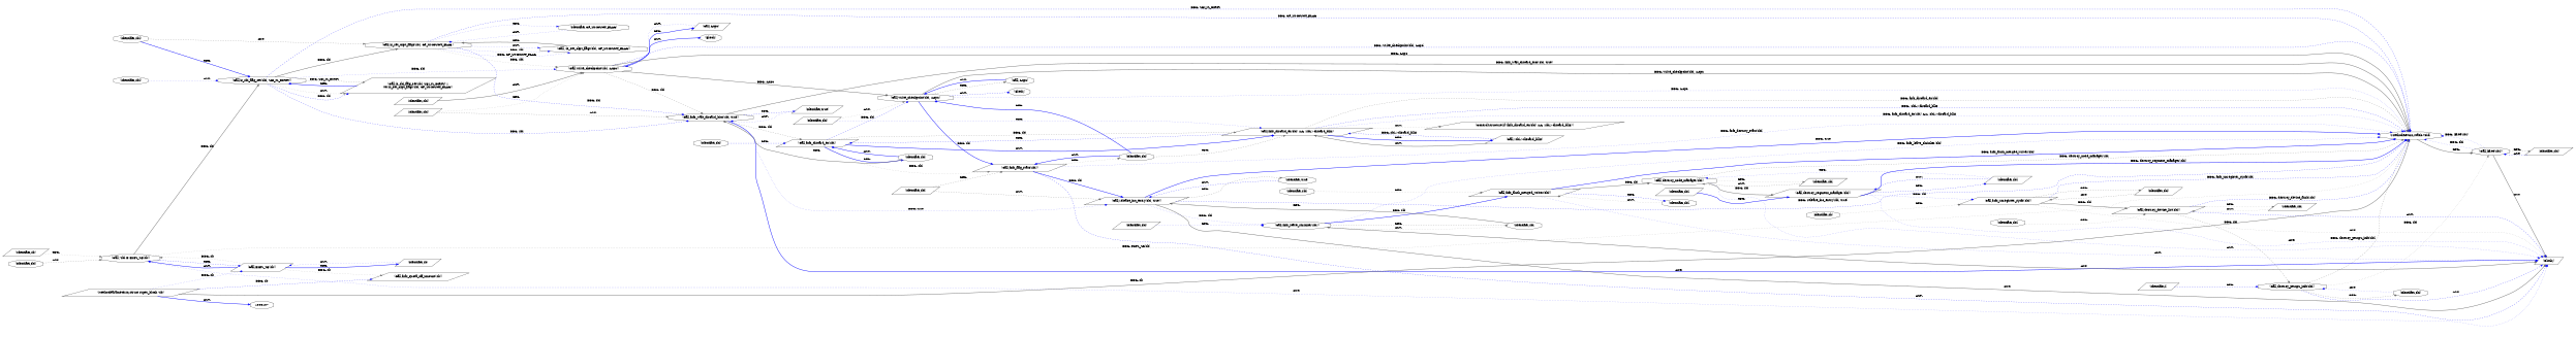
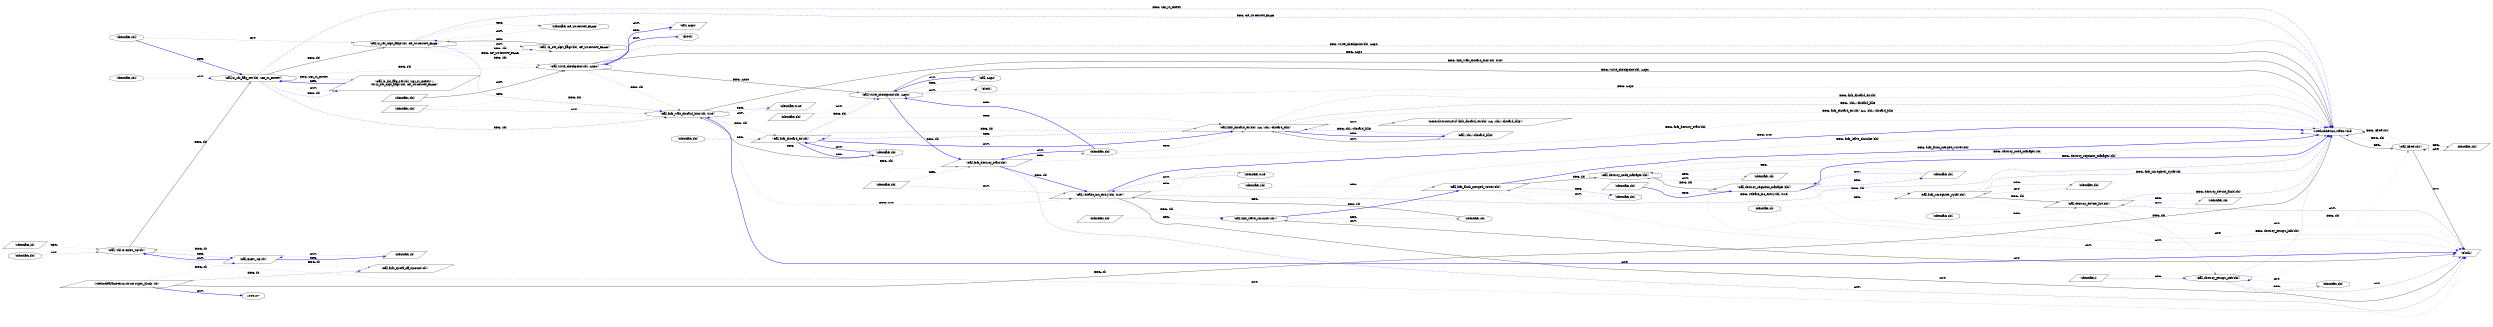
  digraph {
    rankdir=LR
    node [shape=parallelogram]
    edge [arrowhead=diamond color=blue style=dashed]
    n1 [label="(Call,write_checkpoint(sbi, &cpc))" shape=octagon]
    n2 [label="(Call,f2fs_wait_discard_bios(sbi, true))" shape=octagon]
    n3 [label="(Call,write_checkpoint(sbi, &cpc))" shape=octagon]
    n4 [label="(Block,)" shape=octagon]
    n5 [label="(Call,&cpc)"]
    n6 [label="(MethodReturn,static void)" shape=octagon]
    n7 [label="(Block,)"]
    n8 [label="(Call,f2fs_discard_en(sbi))"]
    n9 [label="(Call,release_ino_entry(sbi, true))"]
    n10 [label="(Identifier,true)"]
-   n11 [label="(Call,f2fs_flag_stats(sbi))"]
+   n11 [label="(Call,f2fs_destroy_stats(sbi))"]
    n12 [label="(Block,)" shape=octagon]
    n13 [label="(Call,&cpc)" shape=octagon]
    n14 [label="(Call,kfree(sbi))" shape=octagon]
    n15 [label="(Call,is_set_ckpt_flags(sbi, CP_UMOUNT_FLAG))" shape=octagon]
    n16 [label="(Identifier,CP_UMOUNT_FLAG)" shape=octagon]
    n17 [label="(Call,!is_set_ckpt_flags(sbi, CP_UMOUNT_FLAG))" shape=octagon]
    n18 [label="(Call,is_sbi_flag_set(sbi, SBI_IS_DIRTY))" shape=octagon]
    n19 [label="(Call,is_sbi_flag_set(sbi, SBI_IS_DIRTY) ||\n\t\t\t!is_set_ckpt_flags(sbi, CP_UMOUNT_FLAG))"]
    n20 [label="(Call,*sbi = F2FS_SB(sb))" shape=octagon]
    n21 [label="(Call,F2FS_SB(sb))"]
    n22 [label="(Identifier,sb)"]
    n23 [label="(Call,f2fs_quota_off_umount(sb))"]
    n24 [label="(MethodParameterIn,struct super_block *sb)"]
    1000107 [shape=octagon]
    n26 [label="(Call,f2fs_discard_en(sbi) && !sbi->discard_blks)"]
    n27 [label="(Identifier,sbi)" shape=octagon]
    n28 [label="(Call,f2fs_leave_shrinker(sbi))" shape=octagon]
    n29 [label="(Identifier,true)" shape=octagon]
    n30 [label="(Call,!sbi->discard_blks)"]
    n31 [label="(ControlStructure,if (f2fs_discard_en(sbi) && !sbi->discard_blks))"]
    n32 [label="(Identifier,sbi)" shape=octagon]
    n33 [label="(Call,f2fs_flush_merged_writes(sbi))"]
    n34 [label="(Identifier,sbi)" shape=octagon]
    n35 [label="(Call,destroy_node_manager(sbi))" shape=octagon]
    n36 [label="(Identifier,sbi)" shape=octagon]
    n37 [label="(Call,destroy_segment_manager(sbi))"]
    n38 [label="(Identifier,sbi)"]
    n39 [label="(Call,f2fs_unregister_sysfs(sbi))"]
    n40 [label="(Identifier,sbi)"]
    n41 [label="(Call,destroy_device_list(sbi))"]
    n42 [label="(Identifier,sbi)"]
    n43 [label="(Call,destroy_percpu_info(sbi))" shape=octagon]
    n44 [label="(Identifier,sbi)"]
    n45 [label="(Identifier,sbi)" shape=octagon]
    n46 [label="(Identifier,sbi)"]
    n47 [label="(Identifier,sbi)" shape=octagon]
    n48 [label="(Identifier,i)"]
    n49 [label="(Identifier,sb)"]
    n50 [label="(Identifier,sbi)"]
    n51 [label="(Identifier,sb)" shape=octagon]
    n52 [label="(Identifier,sbi)"]
    n53 [label="(Identifier,sbi)"]
    n54 [label="(Identifier,sbi)" shape=octagon]
    n55 [label="(Identifier,sbi)" shape=octagon]
    n56 [label="(Identifier,sbi)"]
    n57 [label="(Identifier,sbi)" shape=octagon]
    n58 [label="(Identifier,sbi)"]
    n59 [label="(Identifier,sbi)"]
    n60 [label="(Identifier,sbi)" shape=octagon]
    n61 [label="(Identifier,sbi)" shape=octagon]
    n1 -> n2 [color=gray40 label="DDG: sbi"]
    n1 -> n3 [color=gray40 label="DDG: &cpc" style=bold]
    n1 -> n4 [arrowhead=normal label="AST: " style=bold]
    n1 -> n5 [label="CFG: " style=bold]
    n1 -> n6 [arrowhead=normal label="DDG: write_checkpoint(sbi, &cpc)"]
    n1 -> n6 [color=gray40 label="DDG: &cpc" style=bold]
    n2 -> n6 [color=gray40 label="DDG: f2fs_wait_discard_bios(sbi, true)" style=bold]
    n2 -> n7 [arrowhead=normal label="AST: " style=bold]
    n2 -> n8 [color=gray40 label="DDG: sbi"]
    n2 -> n9 [label="DDG: true" style=dotted]
    n2 -> n10 [arrowhead=normal label="CFG: "]
    n3 -> n6 [color=gray40 label="DDG: write_checkpoint(sbi, &cpc)" style=bold]
    n3 -> n6 [arrowhead=normal label="DDG: &cpc" style=dotted]
    n3 -> n11 [arrowhead=normal label="DDG: sbi" style=bold]
    n3 -> n12 [label="AST: "]
    n3 -> n13 [color=gray40 label="CFG: "]
    n5 -> n1 [arrowhead=normal label="AST: " style=dotted]
    n6 -> n14 [color=gray40 label="CFG: " style=bold]
    n8 -> n3 [label="DDG: sbi"]
    n8 -> n11 [arrowhead=normal color=gray40 label="DDG: sbi" style=dotted]
    n8 -> n26 [label="AST: " style=bold]
    n8 -> n26 [arrowhead=normal color=gray40 label="DDG: sbi"]
    n8 -> n27 [arrowhead=normal label="CFG: " style=bold]
    n9 -> n6 [label="DDG: true" style=bold]
    n9 -> n6 [label="DDG: release_ino_entry(sbi, true)"]
    n9 -> n7 [color=gray40 label="AST: " style=bold]
    n9 -> n28 [label="DDG: sbi" style=dotted]
    n9 -> n29 [arrowhead=normal color=gray40 label="CFG: "]
    n10 -> n2 [label="AST: " style=dotted]
    n11 -> n6 [arrowhead=normal label="DDG: f2fs_destroy_stats(sbi)" style=dotted]
    n11 -> n7 [label="AST: "]
    n11 -> n9 [arrowhead=normal label="DDG: sbi" style=bold]
    n11 -> n32 [color=gray40 label="CFG: " style=dotted]
    n13 -> n3 [arrowhead=normal label="AST: " style=bold]
    n14 -> n6 [label="DDG: kfree(sbi)" style=dotted]
    n14 -> n6 [arrowhead=normal label="DDG: sbi" style=dotted]
    n14 -> n7 [color=gray40 label="AST: " style=bold]
    n14 -> n46 [color=gray40 label="CFG: "]
    n15 -> n1 [color=gray40 label="DDG: sbi" style=dotted]
    n15 -> n2 [label="DDG: sbi"]
    n15 -> n6 [label="DDG: CP_UMOUNT_FLAG"]
    n15 -> n16 [arrowhead=normal label="CFG: " style=dotted]
    n15 -> n17 [arrowhead=normal label="AST: " style=dotted]
    n15 -> n17 [arrowhead=normal label="DDG: sbi" style=dotted]
    n15 -> n17 [arrowhead=normal label="DDG: CP_UMOUNT_FLAG" style=dotted]
    n16 -> n15 [label="AST: " style=dotted]
    n17 -> n15 [arrowhead=normal color=gray40 label="CFG: " style=bold]
    n18 -> n1 [arrowhead=normal label="DDG: sbi" style=dotted]
    n18 -> n2 [label="DDG: sbi"]
    n18 -> n6 [label="DDG: SBI_IS_DIRTY"]
    n18 -> n15 [arrowhead=normal color=gray40 label="DDG: sbi" style=bold]
    n18 -> n19 [arrowhead=normal color=gray40 label="AST: " style=dotted]
    n18 -> n19 [label="DDG: sbi"]
    n18 -> n19 [arrowhead=normal color=gray40 label="DDG: SBI_IS_DIRTY"]
    n19 -> n18 [label="CFG: " style=bold]
-   n20 -> n6 [color=gray40 label="DDG: F2FS_SB(sb)" style=dotted]
    n20 -> n7 [label="AST: " style=dotted]
    n20 -> n18 [arrowhead=normal color=gray40 label="DDG: sbi" style=bold]
    n20 -> n21 [label="CFG: "]
    n21 -> n20 [label="AST: " style=bold]
    n21 -> n20 [color=gray40 label="DDG: sb" style=dotted]
    n21 -> n22 [arrowhead=normal label="CFG: " style=bold]
    n21 -> n23 [arrowhead=normal color=gray40 label="DDG: sb" style=dotted]
    n22 -> n21 [arrowhead=normal label="AST: " style=dotted]
    n24 -> n6 [arrowhead=normal color=gray40 label="DDG: sb" style=bold]
    n24 -> n21 [label="DDG: sb" style=dotted]
    n24 -> n23 [arrowhead=normal label="DDG: sb"]
    n24 -> 1000107 [arrowhead=normal label="AST: " style=bold]
    n26 -> n6 [label="DDG: f2fs_discard_en(sbi) && !sbi->discard_blks" style=dotted]
    n26 -> n6 [arrowhead=normal color=gray40 label="DDG: f2fs_discard_en(sbi)"]
    n26 -> n6 [arrowhead=normal label="DDG: !sbi->discard_blks"]
    n26 -> n8 [label="CFG: "]
    n26 -> n30 [label="CFG: " style=bold]
    n26 -> n31 [color=gray40 label="AST: " style=dotted]
    n27 -> n2 [color=gray40 label="CFG: " style=bold]
    n27 -> n8 [label="AST: " style=bold]
    n28 -> n6 [label="DDG: f2fs_leave_shrinker(sbi)" style=dotted]
    n28 -> n7 [color=gray40 label="AST: " style=bold]
    n28 -> n33 [arrowhead=normal label="DDG: sbi" style=bold]
    n28 -> n34 [color=gray40 label="CFG: "]
    n29 -> n9 [label="AST: "]
    n30 -> n26 [arrowhead=normal color=gray40 label="AST: " style=bold]
    n30 -> n26 [arrowhead=normal label="DDG: sbi->discard_blks"]
    n32 -> n3 [label="CFG: " style=bold]
    n32 -> n11 [arrowhead=normal label="AST: " style=bold]
    n32 -> n26 [arrowhead=normal color=gray40 label="CFG: "]
    n33 -> n6 [label="DDG: f2fs_flush_merged_writes(sbi)" style=bold]
    n33 -> n7 [arrowhead=normal label="AST: " style=dotted]
    n33 -> n35 [color=gray40 label="DDG: sbi" style=bold]
    n33 -> n36 [label="CFG: "]
    n34 -> n9 [arrowhead=normal color=gray40 label="CFG: " style=bold]
    n34 -> n28 [color=gray40 label="AST: " style=dotted]
    n35 -> n6 [color=gray40 label="DDG: destroy_node_manager(sbi)"]
    n35 -> n7 [label="AST: " style=dotted]
    n35 -> n37 [arrowhead=normal color=gray40 label="DDG: sbi" style=bold]
    n35 -> n38 [arrowhead=normal color=gray40 label="CFG: " style=dotted]
    n36 -> n33 [color=gray40 label="AST: " style=dotted]
    n37 -> n6 [label="DDG: destroy_segment_manager(sbi)" style=bold]
    n37 -> n7 [label="AST: " style=dotted]
    n37 -> n39 [label="DDG: sbi" style=dotted]
    n37 -> n40 [label="CFG: "]
    n38 -> n35 [arrowhead=normal color=gray40 label="AST: "]
    n39 -> n6 [arrowhead=normal label="DDG: f2fs_unregister_sysfs(sbi)"]
    n39 -> n7 [arrowhead=normal color=gray40 label="AST: " style=dotted]
    n39 -> n41 [arrowhead=normal color=gray40 label="DDG: sbi" style=bold]
    n39 -> n42 [color=gray40 label="CFG: "]
    n40 -> n35 [arrowhead=normal label="CFG: " style=dotted]
    n40 -> n37 [arrowhead=normal label="AST: "]
    n41 -> n6 [label="DDG: destroy_device_flush(sbi)"]
    n41 -> n7 [label="AST: "]
    n41 -> n43 [color=gray40 label="DDG: sbi"]
    n41 -> n44 [arrowhead=normal color=gray40 label="CFG: " style=dotted]
    n42 -> n39 [arrowhead=normal color=gray40 label="AST: "]
    n43 -> n6 [color=gray40 label="DDG: destroy_percpu_info(sbi)"]
    n43 -> n7 [arrowhead=normal label="AST: "]
    n43 -> n14 [arrowhead=normal color=gray40 label="DDG: sbi" style=dotted]
    n43 -> n45 [color=gray40 label="CFG: "]
    n44 -> n41 [arrowhead=normal color=gray40 label="AST: " style=dotted]
    n45 -> n43 [label="AST: " style=dotted]
    n46 -> n14 [label="AST: "]
    n47 -> n18 [label="AST: " style=dotted]
    n48 -> n43 [label="CFG: "]
    n49 -> n20 [color=gray40 label="CFG: " style=dotted]
    n50 -> n37 [arrowhead=normal label="CFG: " style=bold]
    n51 -> n39 [color=gray40 label="CFG: " style=dotted]
    n52 -> n1 [color=gray40 label="AST: " style=bold]
    n53 -> n1 [color=gray40 label="CFG: " style=dotted]
    n53 -> n2 [arrowhead=normal color=gray40 label="AST: "]
    n54 -> n41 [color=gray40 label="CFG: " style=dotted]
    n55 -> n15 [arrowhead=normal color=gray40 label="AST: "]
    n55 -> n18 [label="CFG: " style=bold]
    n56 -> n3 [arrowhead=normal color=gray40 label="AST: " style=dotted]
    n56 -> n26 [arrowhead=normal label="CFG: " style=dotted]
    n57 -> n8 [label="CFG: "]
    n58 -> n28 [label="CFG: " style=dotted]
    n59 -> n9 [color=gray40 label="AST: "]
    n59 -> n11 [color=gray40 label="CFG: "]
    n60 -> n33 [color=gray40 label="CFG: " style=dotted]
    n61 -> n20 [color=gray40 label="AST: "]
  }
